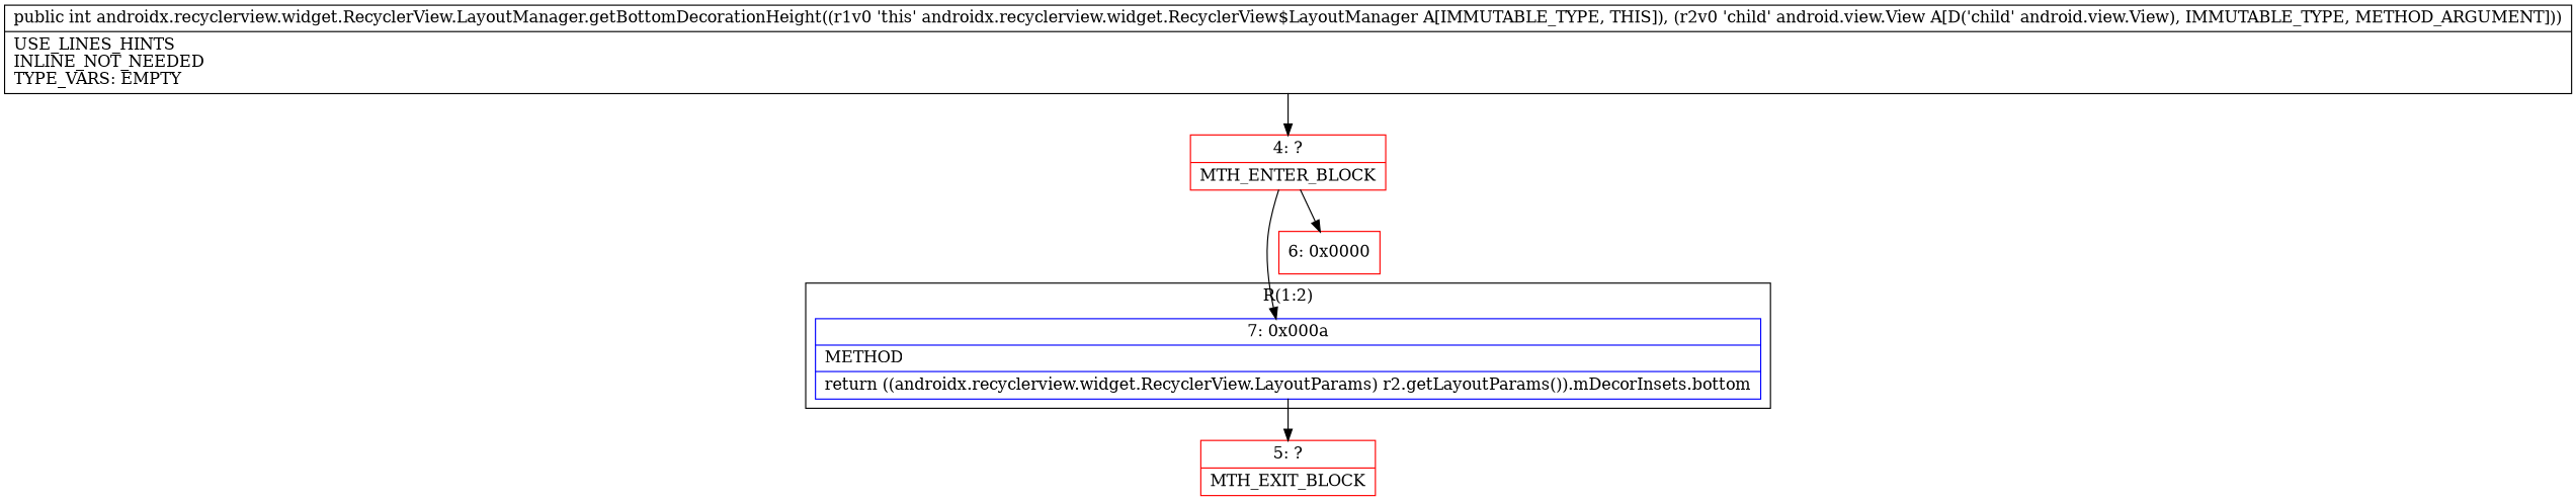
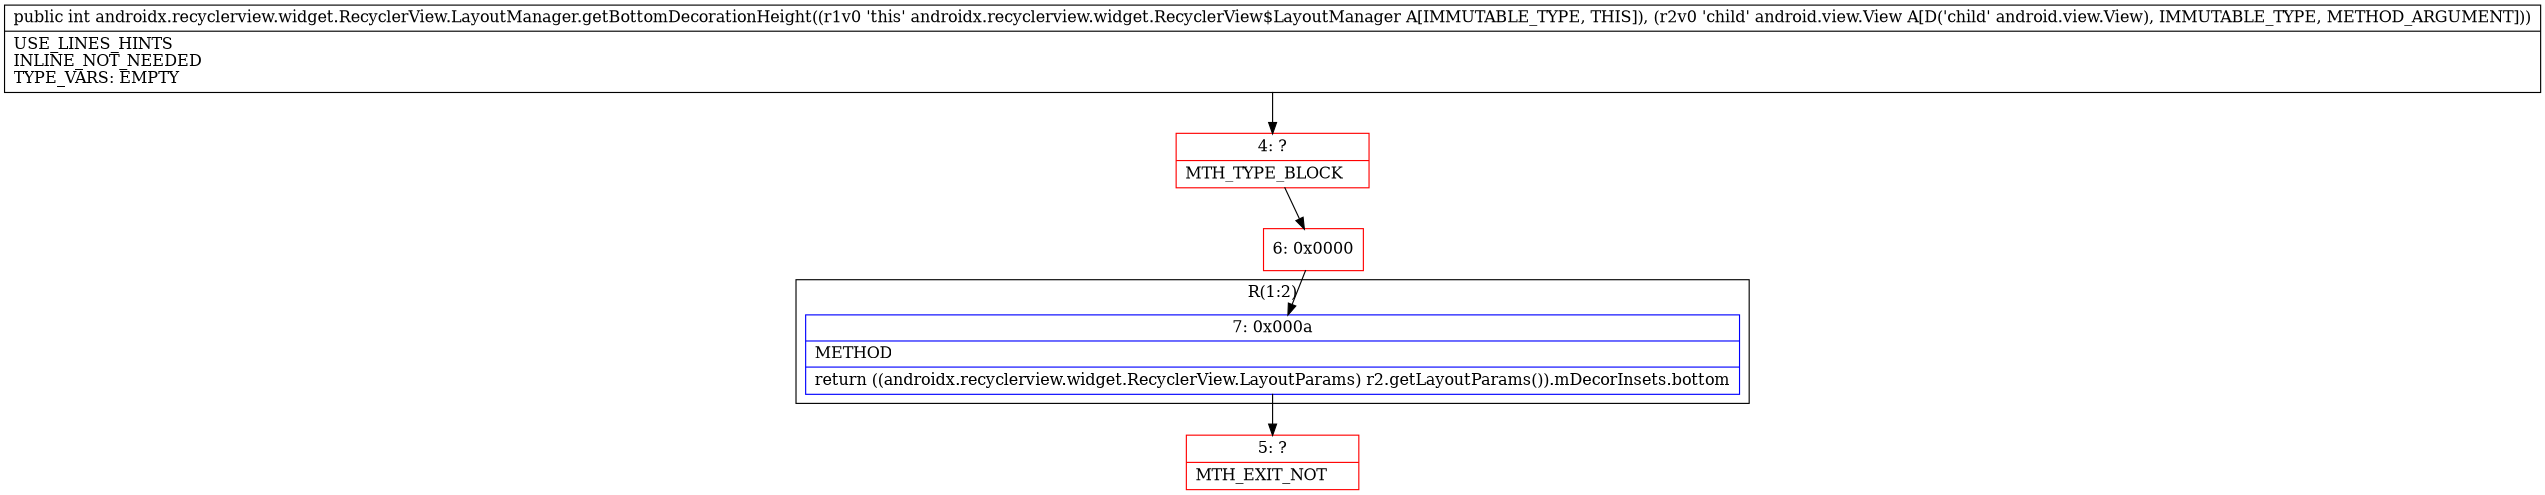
  digraph {
    node [color=red shape=record]
    n1 [color=blue label="{7\:\ 0x000a|METHOD\l|return ((androidx.recyclerview.widget.RecyclerView.LayoutParams) r2.getLayoutParams()).mDecorInsets.bottom\l}"]
-   n2 [label="{5\:\ ?|MTH_EXIT_BLOCK\l}"]
-   n3 [label="{4\:\ ?|MTH_ENTER_BLOCK\l}"]
+   n2 [label="{5\:\ ?|MTH_EXIT_NOT\l}"]
+   n3 [label="{4\:\ ?|MTH_TYPE_BLOCK\l}"]
    n4 [label="{6\:\ 0x0000}"]
    n5 [label="{public int androidx.recyclerview.widget.RecyclerView.LayoutManager.getBottomDecorationHeight((r1v0 'this' androidx.recyclerview.widget.RecyclerView$LayoutManager A[IMMUTABLE_TYPE, THIS]), (r2v0 'child' android.view.View A[D('child' android.view.View), IMMUTABLE_TYPE, METHOD_ARGUMENT]))  | USE_LINES_HINTS\lINLINE_NOT_NEEDED\lTYPE_VARS: EMPTY\l}" color=""]
    subgraph cluster_1 {
      label="R(1:2)"
      n1
    }
    n1 -> n2
    n3 -> n4
-   n3 -> n1
+   n4 -> n1
    n5 -> n3
  }
